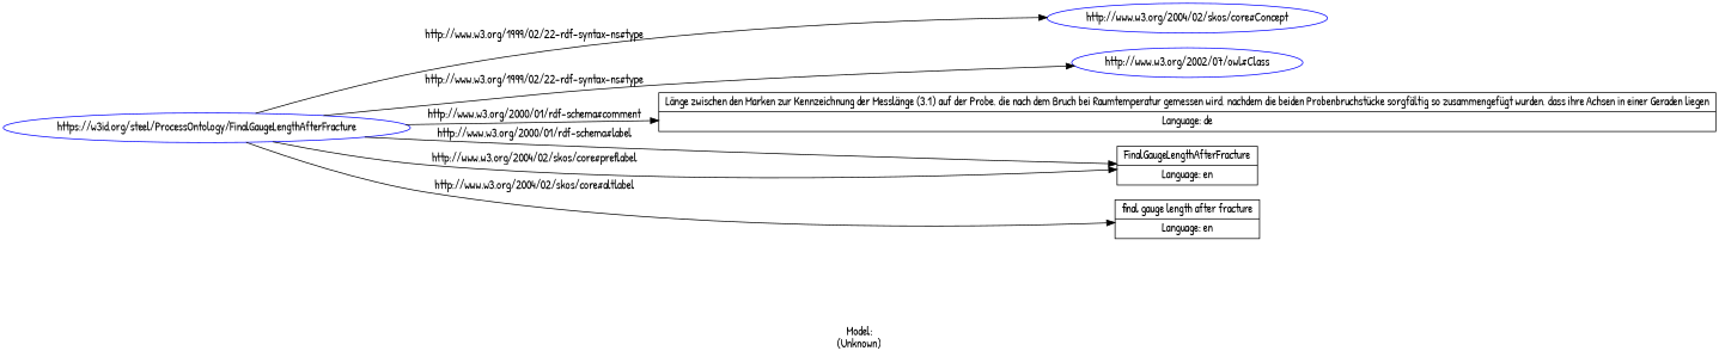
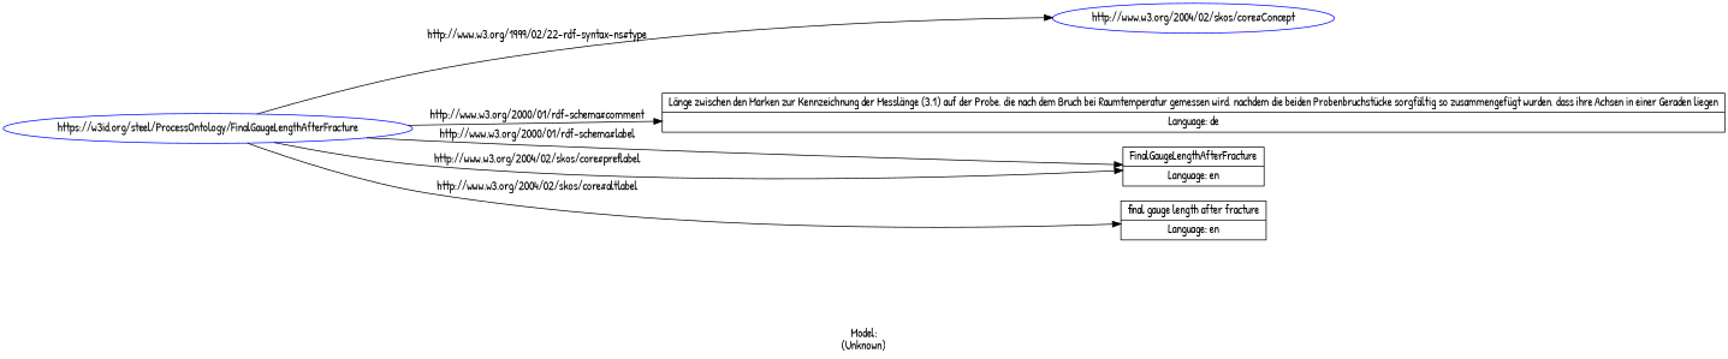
  digraph {
    label="\n\nModel:\n(Unknown)"
    rankdir=LR
    fontname="Patrick Hand"
    node [shape=ellipse fontname="Patrick Hand"]
    edge [fontname="Patrick Hand"]
    n1 [color=blue label="https://w3id.org/steel/ProcessOntology/FinalGaugeLengthAfterFracture"]
    n2 [color=blue label="http://www.w3.org/2004/02/skos/core#Concept"]
-   n3 [color=blue label="http://www.w3.org/2002/07/owl#Class"]
    n4 [label="Länge zwischen den Marken zur Kennzeichnung der Messlänge (3.1) auf der Probe, die nach dem Bruch bei Raumtemperatur gemessen wird, nachdem die beiden Probenbruchstücke sorgfältig so zusammengefügt wurden, dass ihre Achsen in einer Geraden liegen|Language: de" shape=record]
    n5 [label="FinalGaugeLengthAfterFracture|Language: en" shape=record]
    n6 [label="final gauge length after fracture|Language: en" shape=record]
    n1 -> n2 [label="http://www.w3.org/1999/02/22-rdf-syntax-ns#type"]
-   n1 -> n3 [label="http://www.w3.org/1999/02/22-rdf-syntax-ns#type"]
    n1 -> n4 [label="http://www.w3.org/2000/01/rdf-schema#comment"]
    n1 -> n5 [label="http://www.w3.org/2000/01/rdf-schema#label"]
    n1 -> n5 [label="http://www.w3.org/2004/02/skos/core#preflabel"]
    n1 -> n6 [label="http://www.w3.org/2004/02/skos/core#altlabel"]
  }
